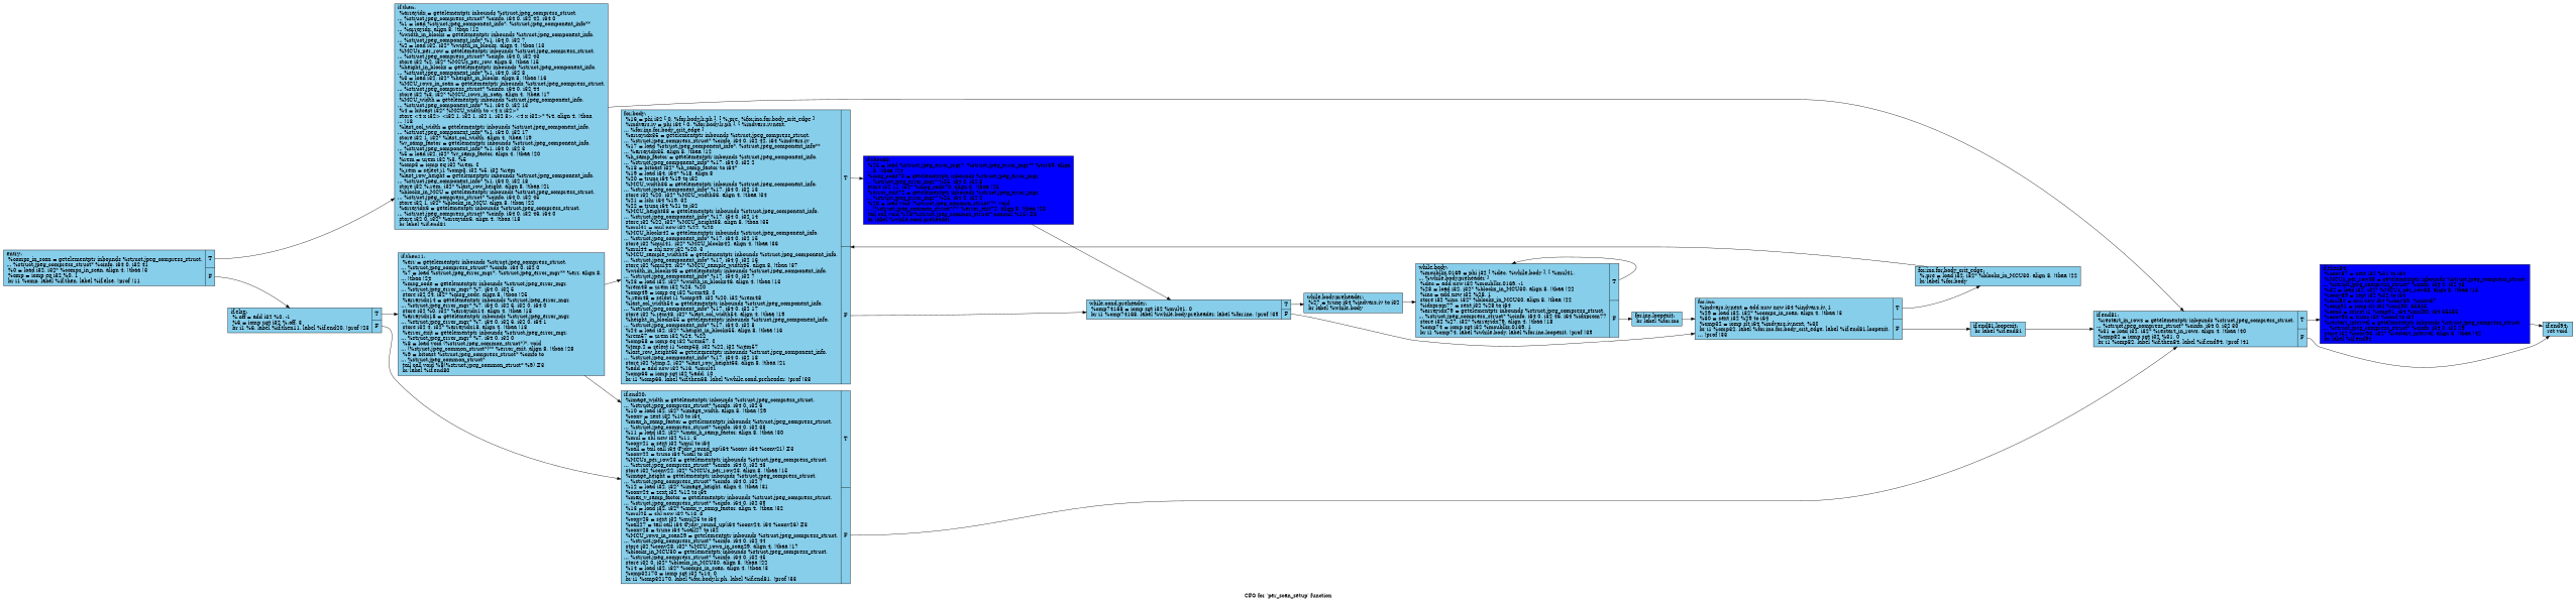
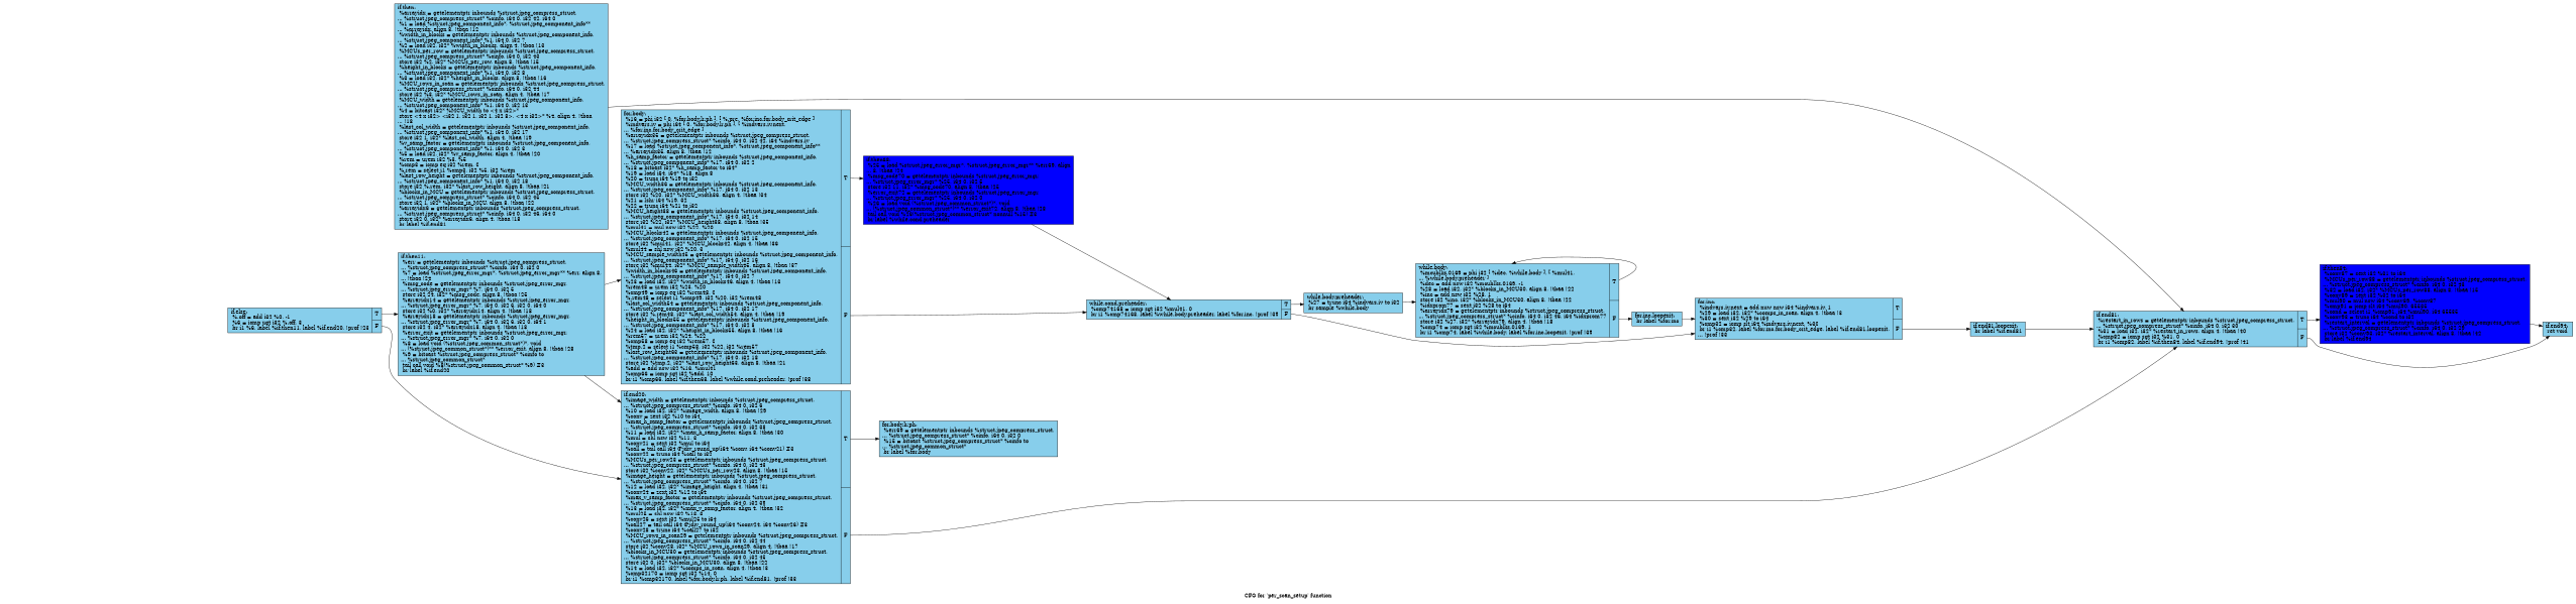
  digraph {
    label="CFG for 'per_scan_setup' function"
    rankdir=LR
    node [fillcolor=skyblue shape=record style=filled]
-   n1 [label="{entry:\l  %comps_in_scan = getelementptr inbounds %struct.jpeg_compress_struct,\l... %struct.jpeg_compress_struct* %cinfo, i64 0, i32 41\l  %0 = load i32, i32* %comps_in_scan, align 4, !tbaa !3\l  %cmp = icmp eq i32 %0, 1\l  br i1 %cmp, label %if.then, label %if.else, !prof !11\l|{<s0>T|<s1>F}}"]
    n2 [label="{if.then:                                          \l  %arrayidx = getelementptr inbounds %struct.jpeg_compress_struct,\l... %struct.jpeg_compress_struct* %cinfo, i64 0, i32 42, i64 0\l  %1 = load %struct.jpeg_component_info*, %struct.jpeg_component_info**\l... %arrayidx, align 8, !tbaa !12\l  %width_in_blocks = getelementptr inbounds %struct.jpeg_component_info,\l... %struct.jpeg_component_info* %1, i64 0, i32 7\l  %2 = load i32, i32* %width_in_blocks, align 4, !tbaa !13\l  %MCUs_per_row = getelementptr inbounds %struct.jpeg_compress_struct,\l... %struct.jpeg_compress_struct* %cinfo, i64 0, i32 43\l  store i32 %2, i32* %MCUs_per_row, align 8, !tbaa !15\l  %height_in_blocks = getelementptr inbounds %struct.jpeg_component_info,\l... %struct.jpeg_component_info* %1, i64 0, i32 8\l  %3 = load i32, i32* %height_in_blocks, align 8, !tbaa !16\l  %MCU_rows_in_scan = getelementptr inbounds %struct.jpeg_compress_struct,\l... %struct.jpeg_compress_struct* %cinfo, i64 0, i32 44\l  store i32 %3, i32* %MCU_rows_in_scan, align 4, !tbaa !17\l  %MCU_width = getelementptr inbounds %struct.jpeg_component_info,\l... %struct.jpeg_component_info* %1, i64 0, i32 13\l  %4 = bitcast i32* %MCU_width to \<4 x i32\>*\l  store \<4 x i32\> \<i32 1, i32 1, i32 1, i32 8\>, \<4 x i32\>* %4, align 4, !tbaa\l... !18\l  %last_col_width = getelementptr inbounds %struct.jpeg_component_info,\l... %struct.jpeg_component_info* %1, i64 0, i32 17\l  store i32 1, i32* %last_col_width, align 4, !tbaa !19\l  %v_samp_factor = getelementptr inbounds %struct.jpeg_component_info,\l... %struct.jpeg_component_info* %1, i64 0, i32 3\l  %5 = load i32, i32* %v_samp_factor, align 4, !tbaa !20\l  %rem = urem i32 %3, %5\l  %cmp3 = icmp eq i32 %rem, 0\l  %.rem = select i1 %cmp3, i32 %5, i32 %rem\l  %last_row_height = getelementptr inbounds %struct.jpeg_component_info,\l... %struct.jpeg_component_info* %1, i64 0, i32 18\l  store i32 %.rem, i32* %last_row_height, align 8, !tbaa !21\l  %blocks_in_MCU = getelementptr inbounds %struct.jpeg_compress_struct,\l... %struct.jpeg_compress_struct* %cinfo, i64 0, i32 45\l  store i32 1, i32* %blocks_in_MCU, align 8, !tbaa !22\l  %arrayidx6 = getelementptr inbounds %struct.jpeg_compress_struct,\l... %struct.jpeg_compress_struct* %cinfo, i64 0, i32 46, i64 0\l  store i32 0, i32* %arrayidx6, align 4, !tbaa !18\l  br label %if.end81\l}"]
    n3 [label="{if.else:                                          \l  %.off = add i32 %0, -1\l  %6 = icmp ugt i32 %.off, 3\l  br i1 %6, label %if.then11, label %if.end20, !prof !23\l|{<s0>T|<s1>F}}"]
    n4 [label="{if.end81:                                         \l  %restart_in_rows = getelementptr inbounds %struct.jpeg_compress_struct,\l... %struct.jpeg_compress_struct* %cinfo, i64 0, i32 30\l  %31 = load i32, i32* %restart_in_rows, align 4, !tbaa !40\l  %cmp82 = icmp sgt i32 %31, 0\l  br i1 %cmp82, label %if.then84, label %if.end94, !prof !41\l|{<s0>T|<s1>F}}"]
-   n5 [label="{if.then11:                                        \l  %err = getelementptr inbounds %struct.jpeg_compress_struct,\l... %struct.jpeg_compress_struct* %cinfo, i64 0, i32 0\l  %7 = load %struct.jpeg_error_mgr*, %struct.jpeg_error_mgr** %err, align 8,\l... !tbaa !24\l  %msg_code = getelementptr inbounds %struct.jpeg_error_mgr,\l... %struct.jpeg_error_mgr* %7, i64 0, i32 5\l  store i32 24, i32* %msg_code, align 8, !tbaa !25\l  %arrayidx14 = getelementptr inbounds %struct.jpeg_error_mgr,\l... %struct.jpeg_error_mgr* %7, i64 0, i32 6, i32 0, i64 0\l  store i32 %0, i32* %arrayidx14, align 4, !tbaa !18\l  %arrayidx18 = getelementptr inbounds %struct.jpeg_error_mgr,\l... %struct.jpeg_error_mgr* %7, i64 0, i32 6, i32 0, i64 1\l  store i32 4, i32* %arrayidx18, align 4, !tbaa !18\l  %error_exit = getelementptr inbounds %struct.jpeg_error_mgr,\l... %struct.jpeg_error_mgr* %7, i64 0, i32 0\l  %8 = load void (%struct.jpeg_common_struct*)*, void\l... (%struct.jpeg_common_struct*)** %error_exit, align 8, !tbaa !28\l  %9 = bitcast %struct.jpeg_compress_struct* %cinfo to\l... %struct.jpeg_common_struct*\l  tail call void %8(%struct.jpeg_common_struct* %9) #3\l  br label %if.end80\l}"]
+   n5 [label="{if.then11:                                        \l  %err = getelementptr inbounds %struct.jpeg_compress_struct,\l... %struct.jpeg_compress_struct* %cinfo, i64 0, i32 0\l  %7 = load %struct.jpeg_error_mgr*, %struct.jpeg_error_mgr** %err, align 8,\l... !tbaa !24\l  %msg_code = getelementptr inbounds %struct.jpeg_error_mgr,\l... %struct.jpeg_error_mgr* %7, i64 0, i32 5\l  store i32 24, i32* %msg_code, align 8, !tbaa !25\l  %arrayidx14 = getelementptr inbounds %struct.jpeg_error_mgr,\l... %struct.jpeg_error_mgr* %7, i64 0, i32 6, i32 0, i64 0\l  store i32 %0, i32* %arrayidx14, align 4, !tbaa !18\l  %arrayidx18 = getelementptr inbounds %struct.jpeg_error_mgr,\l... %struct.jpeg_error_mgr* %7, i64 0, i32 6, i32 0, i64 1\l  store i32 4, i32* %arrayidx18, align 4, !tbaa !18\l  %error_exit = getelementptr inbounds %struct.jpeg_error_mgr,\l... %struct.jpeg_error_mgr* %7, i64 0, i32 0\l  %8 = load void (%struct.jpeg_common_struct*)*, void\l... (%struct.jpeg_common_struct*)** %error_exit, align 8, !tbaa !28\l  %9 = bitcast %struct.jpeg_compress_struct* %cinfo to\l... %struct.jpeg_common_struct*\l  tail call void %8(%struct.jpeg_common_struct* %9) #3\l  br label %if.end20\l}"]
    n6 [label="{if.end20:                                         \l  %image_width = getelementptr inbounds %struct.jpeg_compress_struct,\l... %struct.jpeg_compress_struct* %cinfo, i64 0, i32 6\l  %10 = load i32, i32* %image_width, align 8, !tbaa !29\l  %conv = zext i32 %10 to i64\l  %max_h_samp_factor = getelementptr inbounds %struct.jpeg_compress_struct,\l... %struct.jpeg_compress_struct* %cinfo, i64 0, i32 38\l  %11 = load i32, i32* %max_h_samp_factor, align 8, !tbaa !30\l  %mul = shl nsw i32 %11, 3\l  %conv21 = sext i32 %mul to i64\l  %call = tail call i64 @jdiv_round_up(i64 %conv, i64 %conv21) #3\l  %conv22 = trunc i64 %call to i32\l  %MCUs_per_row23 = getelementptr inbounds %struct.jpeg_compress_struct,\l... %struct.jpeg_compress_struct* %cinfo, i64 0, i32 43\l  store i32 %conv22, i32* %MCUs_per_row23, align 8, !tbaa !15\l  %image_height = getelementptr inbounds %struct.jpeg_compress_struct,\l... %struct.jpeg_compress_struct* %cinfo, i64 0, i32 7\l  %12 = load i32, i32* %image_height, align 4, !tbaa !31\l  %conv24 = zext i32 %12 to i64\l  %max_v_samp_factor = getelementptr inbounds %struct.jpeg_compress_struct,\l... %struct.jpeg_compress_struct* %cinfo, i64 0, i32 39\l  %13 = load i32, i32* %max_v_samp_factor, align 4, !tbaa !32\l  %mul25 = shl nsw i32 %13, 3\l  %conv26 = sext i32 %mul25 to i64\l  %call27 = tail call i64 @jdiv_round_up(i64 %conv24, i64 %conv26) #3\l  %conv28 = trunc i64 %call27 to i32\l  %MCU_rows_in_scan29 = getelementptr inbounds %struct.jpeg_compress_struct,\l... %struct.jpeg_compress_struct* %cinfo, i64 0, i32 44\l  store i32 %conv28, i32* %MCU_rows_in_scan29, align 4, !tbaa !17\l  %blocks_in_MCU30 = getelementptr inbounds %struct.jpeg_compress_struct,\l... %struct.jpeg_compress_struct* %cinfo, i64 0, i32 45\l  store i32 0, i32* %blocks_in_MCU30, align 8, !tbaa !22\l  %14 = load i32, i32* %comps_in_scan, align 4, !tbaa !3\l  %cmp32170 = icmp sgt i32 %14, 0\l  br i1 %cmp32170, label %for.body.lr.ph, label %if.end81, !prof !33\l|{<s0>T|<s1>F}}"]
    n7 [fillcolor=blue label="{if.then84:                                        \l  %conv87 = sext i32 %31 to i64\l  %MCUs_per_row88 = getelementptr inbounds %struct.jpeg_compress_struct,\l... %struct.jpeg_compress_struct* %cinfo, i64 0, i32 43\l  %32 = load i32, i32* %MCUs_per_row88, align 8, !tbaa !15\l  %conv89 = zext i32 %32 to i64\l  %mul90 = mul nsw i64 %conv89, %conv87\l  %cmp91 = icmp slt i64 %mul90, 65535\l  %cond = select i1 %cmp91, i64 %mul90, i64 65535\l  %conv93 = trunc i64 %cond to i32\l  %restart_interval = getelementptr inbounds %struct.jpeg_compress_struct,\l... %struct.jpeg_compress_struct* %cinfo, i64 0, i32 29\l  store i32 %conv93, i32* %restart_interval, align 8, !tbaa !42\l  br label %if.end94\l}"]
    n8 [label="{if.end94:                                         \l  ret void\l}"]
    n9 [label="{for.body:                                         \l  %16 = phi i32 [ 0, %for.body.lr.ph ], [ %.pre, %for.inc.for.body_crit_edge ]\l  %indvars.iv = phi i64 [ 0, %for.body.lr.ph ], [ %indvars.iv.next,\l... %for.inc.for.body_crit_edge ]\l  %arrayidx35 = getelementptr inbounds %struct.jpeg_compress_struct,\l... %struct.jpeg_compress_struct* %cinfo, i64 0, i32 42, i64 %indvars.iv\l  %17 = load %struct.jpeg_component_info*, %struct.jpeg_component_info**\l... %arrayidx35, align 8, !tbaa !12\l  %h_samp_factor = getelementptr inbounds %struct.jpeg_component_info,\l... %struct.jpeg_component_info* %17, i64 0, i32 2\l  %18 = bitcast i32* %h_samp_factor to i64*\l  %19 = load i64, i64* %18, align 8\l  %20 = trunc i64 %19 to i32\l  %MCU_width36 = getelementptr inbounds %struct.jpeg_component_info,\l... %struct.jpeg_component_info* %17, i64 0, i32 13\l  store i32 %20, i32* %MCU_width36, align 4, !tbaa !34\l  %21 = lshr i64 %19, 32\l  %22 = trunc i64 %21 to i32\l  %MCU_height38 = getelementptr inbounds %struct.jpeg_component_info,\l... %struct.jpeg_component_info* %17, i64 0, i32 14\l  store i32 %22, i32* %MCU_height38, align 8, !tbaa !35\l  %mul41 = mul nsw i32 %22, %20\l  %MCU_blocks42 = getelementptr inbounds %struct.jpeg_component_info,\l... %struct.jpeg_component_info* %17, i64 0, i32 15\l  store i32 %mul41, i32* %MCU_blocks42, align 4, !tbaa !36\l  %mul44 = shl nsw i32 %20, 3\l  %MCU_sample_width45 = getelementptr inbounds %struct.jpeg_component_info,\l... %struct.jpeg_component_info* %17, i64 0, i32 16\l  store i32 %mul44, i32* %MCU_sample_width45, align 8, !tbaa !37\l  %width_in_blocks46 = getelementptr inbounds %struct.jpeg_component_info,\l... %struct.jpeg_component_info* %17, i64 0, i32 7\l  %23 = load i32, i32* %width_in_blocks46, align 4, !tbaa !13\l  %rem48 = urem i32 %23, %20\l  %cmp49 = icmp eq i32 %rem48, 0\l  %.rem48 = select i1 %cmp49, i32 %20, i32 %rem48\l  %last_col_width54 = getelementptr inbounds %struct.jpeg_component_info,\l... %struct.jpeg_component_info* %17, i64 0, i32 17\l  store i32 %.rem48, i32* %last_col_width54, align 4, !tbaa !19\l  %height_in_blocks55 = getelementptr inbounds %struct.jpeg_component_info,\l... %struct.jpeg_component_info* %17, i64 0, i32 8\l  %24 = load i32, i32* %height_in_blocks55, align 8, !tbaa !16\l  %rem57 = urem i32 %24, %22\l  %cmp58 = icmp eq i32 %rem57, 0\l  %tmp.2 = select i1 %cmp58, i32 %22, i32 %rem57\l  %last_row_height63 = getelementptr inbounds %struct.jpeg_component_info,\l... %struct.jpeg_component_info* %17, i64 0, i32 18\l  store i32 %tmp.2, i32* %last_row_height63, align 8, !tbaa !21\l  %add = add nsw i32 %16, %mul41\l  %cmp66 = icmp sgt i32 %add, 10\l  br i1 %cmp66, label %if.then68, label %while.cond.preheader, !prof !38\l|{<s0>T|<s1>F}}"]
+   n10 [label="{for.body.lr.ph:                                   \l  %err69 = getelementptr inbounds %struct.jpeg_compress_struct,\l... %struct.jpeg_compress_struct* %cinfo, i64 0, i32 0\l  %15 = bitcast %struct.jpeg_compress_struct* %cinfo to\l... %struct.jpeg_common_struct*\l  br label %for.body\l}"]
    n11 [fillcolor=blue label="{if.then68:                                        \l  %25 = load %struct.jpeg_error_mgr*, %struct.jpeg_error_mgr** %err69, align\l... 8, !tbaa !24\l  %msg_code70 = getelementptr inbounds %struct.jpeg_error_mgr,\l... %struct.jpeg_error_mgr* %25, i64 0, i32 5\l  store i32 11, i32* %msg_code70, align 8, !tbaa !25\l  %error_exit72 = getelementptr inbounds %struct.jpeg_error_mgr,\l... %struct.jpeg_error_mgr* %25, i64 0, i32 0\l  %26 = load void (%struct.jpeg_common_struct*)*, void\l... (%struct.jpeg_common_struct*)** %error_exit72, align 8, !tbaa !28\l  tail call void %26(%struct.jpeg_common_struct* nonnull %15) #3\l  br label %while.cond.preheader\l}"]
    n12 [label="{while.cond.preheader:                             \l  %cmp74168 = icmp sgt i32 %mul41, 0\l  br i1 %cmp74168, label %while.body.preheader, label %for.inc, !prof !39\l|{<s0>T|<s1>F}}"]
-   n13 [label="{while.body.preheader:                             \l  %27 = trunc i64 %indvars.iv to i32\l  br label %while.body\l}"]
+   n13 [label="{while.body.preheader:                             \l  %27 = trunc i64 %indvars.iv to i32\l  br sample %while.body\l}"]
    n14 [label="{for.inc:                                          \l  %indvars.iv.next = add nuw nsw i64 %indvars.iv, 1\l  %29 = load i32, i32* %comps_in_scan, align 4, !tbaa !3\l  %30 = sext i32 %29 to i64\l  %cmp32 = icmp slt i64 %indvars.iv.next, %30\l  br i1 %cmp32, label %for.inc.for.body_crit_edge, label %if.end81.loopexit,\l... !prof !33\l|{<s0>T|<s1>F}}"]
    n15 [label="{while.body:                                       \l  %mcublks.0169 = phi i32 [ %dec, %while.body ], [ %mul41,\l... %while.body.preheader ]\l  %dec = add nsw i32 %mcublks.0169, -1\l  %28 = load i32, i32* %blocks_in_MCU30, align 8, !tbaa !22\l  %inc = add nsw i32 %28, 1\l  store i32 %inc, i32* %blocks_in_MCU30, align 8, !tbaa !22\l  %idxprom77 = sext i32 %28 to i64\l  %arrayidx79 = getelementptr inbounds %struct.jpeg_compress_struct,\l... %struct.jpeg_compress_struct* %cinfo, i64 0, i32 46, i64 %idxprom77\l  store i32 %27, i32* %arrayidx79, align 4, !tbaa !18\l  %cmp74 = icmp sgt i32 %mcublks.0169, 1\l  br i1 %cmp74, label %while.body, label %for.inc.loopexit, !prof !39\l|{<s0>T|<s1>F}}"]
-   n16 [label="{for.inc.for.body_crit_edge:                       \l  %.pre = load i32, i32* %blocks_in_MCU30, align 8, !tbaa !22\l  br label %for.body\l}"]
    n17 [label="{if.end81.loopexit:                                \l  br label %if.end81\l}"]
    n18 [label="{for.inc.loopexit:                                 \l  br label %for.inc\l}"]
-   n1 -> n2 [tailport=s0]
-   n1 -> n3 [tailport=s1]
    n2 -> n4
    n3 -> n5 [tailport=s0]
    n3 -> n6 [tailport=s1]
    n4 -> n7 [tailport=s0]
    n4 -> n8 [tailport=s1]
    n5 -> n6
    n5 -> n9
    n6 -> n4 [tailport=s1]
+   n6 -> n10 [tailport=s0]
    n7 -> n8
    n9 -> n11 [tailport=s0]
    n9 -> n12 [tailport=s1]
    n11 -> n12
    n12 -> n13 [tailport=s0]
    n12 -> n14 [tailport=s1]
    n13 -> n15
-   n14 -> n16 [tailport=s0]
    n14 -> n17 [tailport=s1]
    n15 -> n15 [tailport=s0]
    n15 -> n18 [tailport=s1]
-   n16 -> n9
    n17 -> n4
    n18 -> n14
  }
